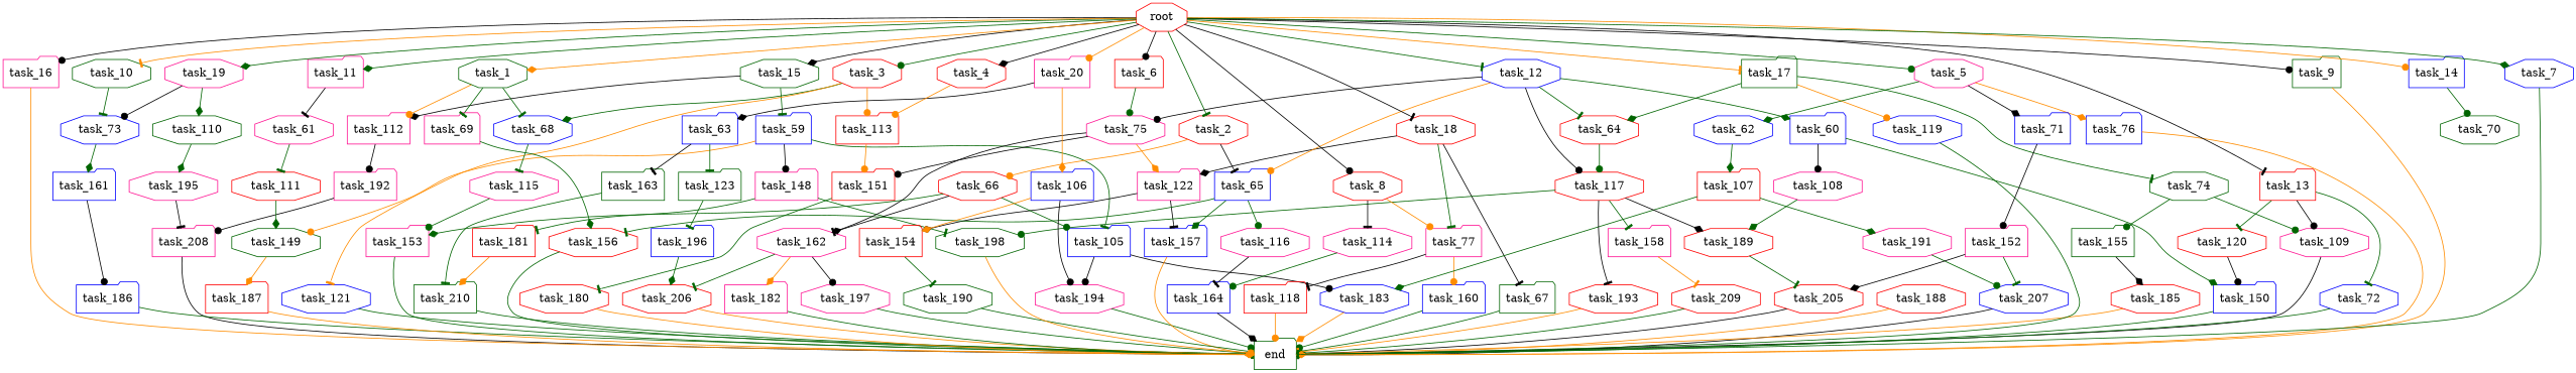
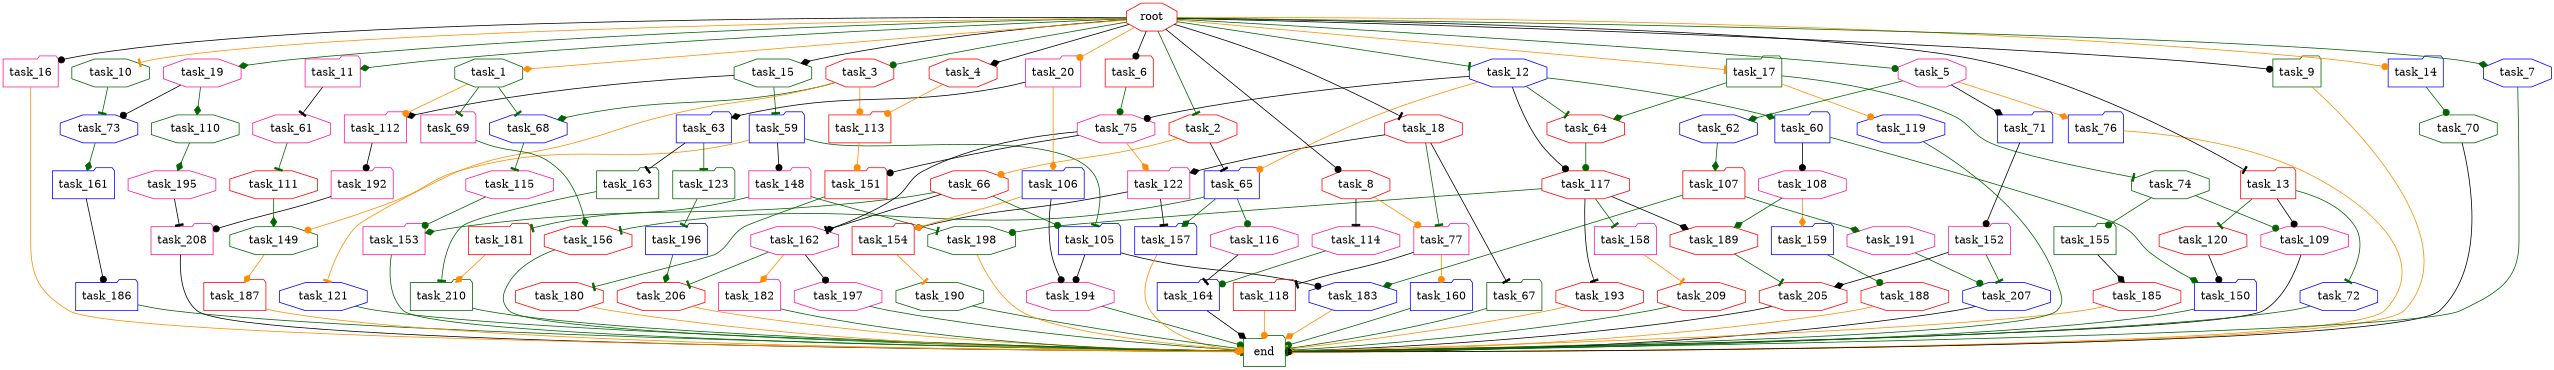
  digraph {
    node [color=red shape=octagon]
    edge [arrowhead=dot color=darkgreen]
    task_73 [color=blue]
    task_19 [color=deeppink]
    task_110 [color=darkgreen]
    task_161 [color=blue shape=folder]
    task_195 [color=deeppink]
    task_156
    end [color=darkgreen shape=folder]
+   task_159 [color=blue shape=folder]
    task_108 [color=deeppink]
    task_189
    task_188
    task_205
    task_207 [color=blue]
    task_191 [color=deeppink]
    task_15 [color=darkgreen]
    task_59 [color=blue shape=folder]
    task_112 [color=deeppink shape=folder]
    task_105 [color=blue shape=folder]
    task_149 [color=darkgreen]
    task_148 [color=deeppink shape=folder]
    task_192 [color=deeppink shape=folder]
    task_3
    task_68 [color=blue]
    task_121 [color=blue]
    task_113 [shape=folder]
    task_115 [color=deeppink]
    task_151 [shape=folder]
    task_194 [color=deeppink]
    task_183 [color=blue]
    task_18
    task_122 [color=deeppink shape=folder]
    task_67 [color=darkgreen shape=folder]
    task_77 [color=deeppink shape=folder]
    task_154 [shape=folder]
    task_157 [color=blue shape=folder]
    task_160 [color=blue shape=folder]
    task_118 [shape=folder]
    task_208 [color=deeppink shape=folder]
    task_190 [color=darkgreen]
    task_186 [color=blue shape=folder]
    task_209
    task_210 [color=darkgreen shape=folder]
    task_16 [color=deeppink shape=folder]
    task_153 [color=deeppink shape=folder]
    task_111
    task_61 [color=deeppink]
    task_74 [color=darkgreen]
    task_109 [color=deeppink]
    task_155 [color=darkgreen shape=folder]
    task_185
    task_158 [color=deeppink shape=folder]
    task_1 [color=darkgreen]
    task_69 [color=deeppink shape=folder]
    task_11 [color=deeppink shape=folder]
    task_62 [color=blue]
    task_107 [shape=folder]
    task_2
    task_66
    task_65 [color=blue shape=folder]
    task_162 [color=deeppink]
    task_116 [color=deeppink]
    task_10 [color=darkgreen]
    task_197 [color=deeppink]
    task_206
    task_182 [color=deeppink shape=folder]
    task_187 [shape=folder]
    task_64
    task_117
    task_198 [color=darkgreen]
    task_193
    task_72 [color=blue]
    task_17 [color=darkgreen shape=folder]
    task_119 [color=blue]
    task_164 [color=blue shape=folder]
    task_114 [color=deeppink]
    task_150 [color=blue shape=folder]
    task_106 [color=blue shape=folder]
    task_12 [color=blue]
    task_60 [color=blue shape=folder]
    task_75 [color=deeppink]
    task_181 [shape=folder]
    task_9 [color=darkgreen shape=folder]
    task_163 [color=darkgreen shape=folder]
    task_196 [color=blue shape=folder]
    task_20 [color=deeppink shape=folder]
    task_63 [color=blue shape=folder]
    task_123 [color=darkgreen shape=folder]
    task_13 [shape=folder]
    task_120
    task_152 [color=deeppink shape=folder]
    task_180
    task_5 [color=deeppink]
    task_76 [color=blue shape=folder]
    task_71 [color=blue shape=folder]
    task_8
    task_14 [color=blue shape=folder]
    task_70 [color=darkgreen]
    task_4
    root
    task_6 [shape=folder]
    task_7 [color=blue]
    task_73 -> task_161 [arrowhead=diamond]
    task_19 -> task_73 [color=black]
    task_19 -> task_110 [arrowhead=diamond]
    task_110 -> task_195 [arrowhead=diamond]
    task_161 -> task_186 [color=black]
    task_195 -> task_208 [arrowhead=tee color=black]
    task_156 -> end
+   task_159 -> task_188
+   task_108 -> task_159 [arrowhead=diamond color=darkorange]
    task_108 -> task_189 [arrowhead=diamond]
    task_189 -> task_205 [arrowhead=tee]
    task_188 -> end [color=darkorange]
    task_205 -> end [arrowhead=diamond color=black]
    task_207 -> end [arrowhead=tee color=black]
    task_191 -> task_207
    task_15 -> task_59 [arrowhead=tee]
    task_15 -> task_112 [arrowhead=diamond color=black]
    task_59 -> task_105 [arrowhead=tee]
    task_59 -> task_149 [color=darkorange]
    task_59 -> task_148 [color=black]
    task_112 -> task_192 [color=black]
    task_105 -> task_194 [color=black]
    task_105 -> task_183 [color=black]
    task_149 -> task_187 [arrowhead=diamond color=darkorange]
    task_148 -> task_198 [arrowhead=tee]
    task_148 -> task_181 [arrowhead=tee]
    task_192 -> task_208 [color=black]
    task_3 -> task_68 [arrowhead=diamond]
    task_3 -> task_121 [arrowhead=tee color=darkorange]
    task_3 -> task_113 [color=darkorange]
    task_68 -> task_115 [arrowhead=tee]
    task_121 -> end [arrowhead=tee]
    task_113 -> task_151 [color=darkorange]
    task_115 -> task_153
    task_151 -> task_180 [arrowhead=tee]
    task_194 -> end
    task_183 -> end [arrowhead=diamond color=darkorange]
    task_18 -> task_122 [arrowhead=diamond color=black]
    task_18 -> task_67 [arrowhead=tee color=black]
    task_18 -> task_77 [arrowhead=tee]
    task_122 -> task_154 [arrowhead=diamond color=black]
    task_122 -> task_157 [arrowhead=tee color=black]
    task_67 -> end [arrowhead=tee]
    task_77 -> task_160 [color=darkorange]
    task_77 -> task_118 [arrowhead=tee color=black]
-   task_154 -> task_190 [arrowhead=tee]
+   task_154 -> task_190 [arrowhead=tee color=darkorange]
    task_157 -> end [arrowhead=tee color=darkorange]
    task_160 -> end
    task_118 -> end [color=darkorange]
    task_208 -> end [arrowhead=tee color=black]
    task_190 -> end [arrowhead=tee]
    task_186 -> end [arrowhead=tee]
    task_209 -> end [arrowhead=diamond]
    task_210 -> end [arrowhead=diamond]
    task_16 -> end [color=darkorange]
    task_153 -> end [arrowhead=diamond]
    task_111 -> task_149 [arrowhead=diamond]
    task_61 -> task_111 [arrowhead=tee]
    task_74 -> task_109
    task_74 -> task_155
    task_109 -> end [color=black]
    task_155 -> task_185 [arrowhead=diamond color=black]
    task_185 -> end [arrowhead=tee color=darkorange]
    task_158 -> task_209 [arrowhead=tee color=darkorange]
    task_1 -> task_112 [color=darkorange]
    task_1 -> task_68 [arrowhead=tee]
    task_1 -> task_69 [arrowhead=tee]
    task_69 -> task_156 [arrowhead=diamond]
    task_11 -> task_61 [arrowhead=tee color=black]
    task_62 -> task_107 [arrowhead=diamond]
    task_107 -> task_191 [arrowhead=diamond]
    task_107 -> task_183 [arrowhead=diamond]
    task_2 -> task_66 [color=darkorange]
    task_2 -> task_65 [arrowhead=tee color=black]
    task_66 -> task_105
    task_66 -> task_153 [arrowhead=diamond]
    task_66 -> task_162 [arrowhead=diamond color=black]
    task_65 -> task_156 [arrowhead=tee]
    task_65 -> task_157 [arrowhead=diamond]
    task_65 -> task_116
    task_162 -> task_197 [color=black]
    task_162 -> task_206 [arrowhead=tee]
    task_162 -> task_182 [arrowhead=diamond color=darkorange]
    task_116 -> task_164 [arrowhead=tee color=black]
    task_10 -> task_73 [arrowhead=tee]
    task_197 -> end [arrowhead=tee]
    task_206 -> end [arrowhead=tee color=darkorange]
    task_182 -> end [arrowhead=tee]
    task_187 -> end [arrowhead=diamond color=darkorange]
    task_64 -> task_117
    task_117 -> task_189 [arrowhead=diamond color=black]
    task_117 -> task_158 [arrowhead=tee]
    task_117 -> task_198
    task_117 -> task_193 [arrowhead=tee color=black]
    task_198 -> end [color=darkorange]
    task_193 -> end [arrowhead=tee color=darkorange]
    task_72 -> end
    task_17 -> task_74 [arrowhead=tee]
    task_17 -> task_64 [arrowhead=diamond]
    task_17 -> task_119 [color=darkorange]
    task_119 -> end [arrowhead=tee]
    task_164 -> end [arrowhead=diamond color=black]
    task_114 -> task_164
    task_150 -> end
    task_106 -> task_194 [color=black]
    task_106 -> task_154 [arrowhead=diamond color=darkorange]
    task_12 -> task_65 [color=darkorange]
    task_12 -> task_64 [arrowhead=tee]
    task_12 -> task_117 [color=black]
    task_12 -> task_60 [arrowhead=diamond]
    task_12 -> task_75 [color=black]
    task_60 -> task_108 [color=black]
    task_60 -> task_150 [arrowhead=diamond]
    task_75 -> task_151 [color=black]
    task_75 -> task_122 [arrowhead=diamond color=darkorange]
    task_75 -> task_162 [arrowhead=tee color=black]
    task_181 -> task_210 [arrowhead=diamond color=darkorange]
    task_9 -> end [arrowhead=diamond color=darkorange]
    task_163 -> task_210 [arrowhead=tee]
    task_196 -> task_206 [arrowhead=diamond]
    task_20 -> task_106 [arrowhead=diamond color=darkorange]
    task_20 -> task_63 [arrowhead=diamond color=black]
    task_63 -> task_163 [arrowhead=tee color=black]
    task_63 -> task_123 [arrowhead=tee]
    task_123 -> task_196 [arrowhead=tee]
    task_13 -> task_109 [color=black]
    task_13 -> task_72 [arrowhead=tee]
    task_13 -> task_120 [arrowhead=tee]
    task_120 -> task_150 [color=black]
    task_152 -> task_205 [arrowhead=diamond color=black]
    task_152 -> task_207 [arrowhead=tee]
    task_180 -> end [arrowhead=diamond color=darkorange]
    task_5 -> task_62 [arrowhead=diamond]
    task_5 -> task_76 [arrowhead=diamond color=darkorange]
    task_5 -> task_71 [arrowhead=diamond color=black]
    task_76 -> end [arrowhead=diamond color=darkorange]
    task_71 -> task_152 [color=black]
    task_8 -> task_77 [color=darkorange]
    task_8 -> task_114 [arrowhead=tee color=black]
    task_14 -> task_70
+   task_70 -> end [color=black]
    task_4 -> task_113 [color=darkorange]
    root -> task_19 [arrowhead=diamond]
    root -> task_15 [arrowhead=diamond color=black]
    root -> task_3
    root -> task_18 [arrowhead=tee color=black]
    root -> task_16 [color=black]
    root -> task_1 [arrowhead=diamond color=darkorange]
    root -> task_11 [arrowhead=diamond]
    root -> task_2 [arrowhead=tee]
    root -> task_10 [arrowhead=tee color=darkorange]
    root -> task_17 [arrowhead=tee color=darkorange]
    root -> task_12 [arrowhead=tee]
    root -> task_9 [color=black]
    root -> task_20 [color=darkorange]
    root -> task_13 [arrowhead=tee color=black]
    root -> task_5
    root -> task_8 [color=black]
    root -> task_14 [color=darkorange]
    root -> task_4 [arrowhead=diamond color=black]
    root -> task_6 [color=black]
    root -> task_7 [arrowhead=diamond]
    task_6 -> task_75
    task_7 -> end [arrowhead=tee]
  }
